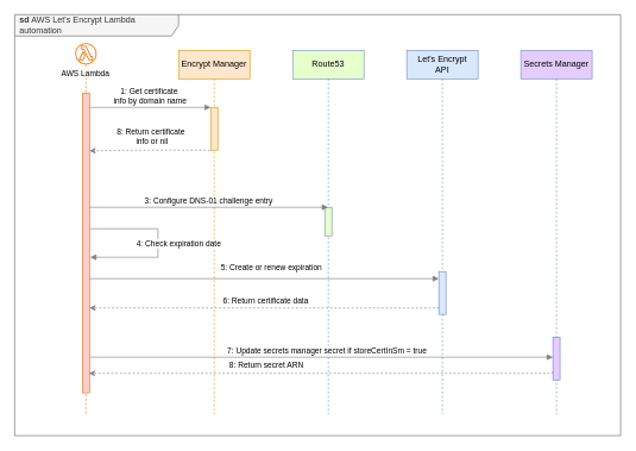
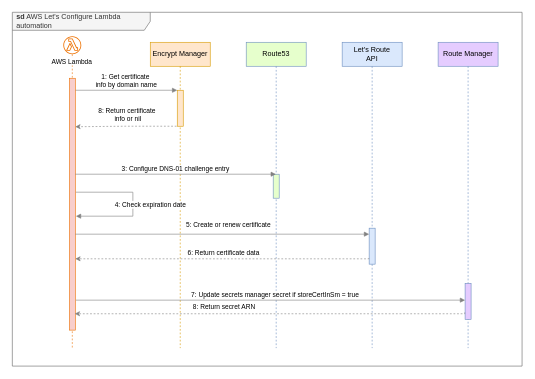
  <mxCell id="0" />
  <mxCell id="1" parent="0" />
- <mxCell id="2" value="&lt;b&gt;sd&lt;/b&gt; AWS Let's Encrypt Lambda automation" style="shape=umlFrame;whiteSpace=wrap;html=1;width=230;height=30;boundedLbl=1;verticalAlign=middle;align=left;spacingLeft=5;fillColor=#f5f5f5;fontColor=#333333;strokeColor=#666666;" parent="1" vertex="1"><mxGeometry x="20" y="20" width="850" height="590" as="geometry" /></mxCell>
+ <mxCell id="2" value="&lt;b&gt;sd&lt;/b&gt; AWS Let's Configure Lambda automation" style="shape=umlFrame;whiteSpace=wrap;html=1;width=230;height=30;boundedLbl=1;verticalAlign=middle;align=left;spacingLeft=5;fillColor=#f5f5f5;fontColor=#333333;strokeColor=#666666;" parent="1" vertex="1"><mxGeometry x="20" y="20" width="850" height="590" as="geometry" /></mxCell>
  <mxCell id="3" value="Encrypt Manager" style="shape=umlLifeline;perimeter=lifelinePerimeter;whiteSpace=wrap;html=1;container=1;collapsible=0;recursiveResize=0;outlineConnect=0;fillColor=#ffe6cc;strokeColor=#d79b00;" parent="1" vertex="1"><mxGeometry x="250" y="70" width="100" height="510" as="geometry" /></mxCell>
  <mxCell id="4" value="" style="html=1;points=[];perimeter=orthogonalPerimeter;fillColor=#ffe6cc;strokeColor=#d79b00;" parent="3" vertex="1"><mxGeometry x="45" y="80" width="10" height="60" as="geometry" /></mxCell>
  <mxCell id="5" value="1: Get certificate&amp;nbsp;&lt;div&gt;info by domain name&lt;/div&gt;" style="html=1;verticalAlign=bottom;endArrow=block;entryX=0;entryY=0;rounded=0;strokeColor=#808080;" parent="1" source="11" target="4" edge="1"><mxGeometry relative="1" as="geometry"><mxPoint x="225" y="150" as="sourcePoint" /><mxPoint as="offset" /></mxGeometry></mxCell>
  <mxCell id="6" value="Route53" style="shape=umlLifeline;perimeter=lifelinePerimeter;whiteSpace=wrap;html=1;container=1;collapsible=0;recursiveResize=0;outlineConnect=0;fillColor=#E6FFCC;strokeColor=#6c8ebf;" parent="1" vertex="1"><mxGeometry x="410" y="70" width="100" height="510" as="geometry" /></mxCell>
  <mxCell id="7" value="" style="html=1;points=[];perimeter=orthogonalPerimeter;fillColor=#E6FFCC;strokeColor=#6c8ebf;" parent="6" vertex="1"><mxGeometry x="45" y="220" width="10" height="40" as="geometry" /></mxCell>
  <mxCell id="8" value="" style="sketch=0;outlineConnect=0;fontColor=#232F3E;gradientColor=none;fillColor=#ED7100;strokeColor=none;dashed=0;verticalLabelPosition=bottom;verticalAlign=top;align=center;html=1;fontSize=12;fontStyle=0;aspect=fixed;pointerEvents=1;shape=mxgraph.aws4.lambda_function;" parent="1" vertex="1"><mxGeometry x="105" y="60" width="30" height="30" as="geometry" /></mxCell>
  <mxCell id="9" style="edgeStyle=orthogonalEdgeStyle;rounded=0;orthogonalLoop=1;jettySize=auto;html=1;strokeColor=#eb7100;dashed=1;endArrow=none;endFill=0;" parent="1" source="8" edge="1"><mxGeometry relative="1" as="geometry"><mxPoint x="120" y="580" as="targetPoint" /></mxGeometry></mxCell>
  <mxCell id="10" value="AWS Lambda" style="edgeLabel;html=1;align=center;verticalAlign=middle;resizable=0;points=[];" parent="9" vertex="1" connectable="0"><mxGeometry x="-0.956" y="-2" relative="1" as="geometry"><mxPoint as="offset" /></mxGeometry></mxCell>
  <mxCell id="11" value="" style="html=1;points=[];perimeter=orthogonalPerimeter;fillColor=#f8cecc;strokeColor=#ed7100;" parent="1" vertex="1"><mxGeometry x="115" y="130" width="10" height="420" as="geometry" /></mxCell>
- <mxCell id="12" value="Let's Encrypt&lt;div&gt;API&lt;/div&gt;" style="shape=umlLifeline;perimeter=lifelinePerimeter;whiteSpace=wrap;html=1;container=1;collapsible=0;recursiveResize=0;outlineConnect=0;fillColor=#dae8fc;strokeColor=#6c8ebf;" parent="1" vertex="1"><mxGeometry x="570" y="70" width="100" height="510" as="geometry" /></mxCell>
+ <mxCell id="12" value="Let's Route&lt;div&gt;API&lt;/div&gt;" style="shape=umlLifeline;perimeter=lifelinePerimeter;whiteSpace=wrap;html=1;container=1;collapsible=0;recursiveResize=0;outlineConnect=0;fillColor=#dae8fc;strokeColor=#6c8ebf;" parent="1" vertex="1"><mxGeometry x="570" y="70" width="100" height="510" as="geometry" /></mxCell>
  <mxCell id="13" value="" style="html=1;points=[];perimeter=orthogonalPerimeter;fillColor=#dae8fc;strokeColor=#6c8ebf;" parent="12" vertex="1"><mxGeometry x="45" y="310" width="10" height="60" as="geometry" /></mxCell>
- <mxCell id="14" value="&lt;div&gt;Secrets Manager&lt;/div&gt;" style="shape=umlLifeline;perimeter=lifelinePerimeter;whiteSpace=wrap;html=1;container=1;collapsible=0;recursiveResize=0;outlineConnect=0;fillColor=#E5CCFF;strokeColor=#6c8ebf;" parent="1" vertex="1"><mxGeometry x="730" y="70" width="100" height="510" as="geometry" /></mxCell>
+ <mxCell id="14" value="&lt;div&gt;Route Manager&lt;/div&gt;" style="shape=umlLifeline;perimeter=lifelinePerimeter;whiteSpace=wrap;html=1;container=1;collapsible=0;recursiveResize=0;outlineConnect=0;fillColor=#E5CCFF;strokeColor=#6c8ebf;" parent="1" vertex="1"><mxGeometry x="730" y="70" width="100" height="510" as="geometry" /></mxCell>
  <mxCell id="15" value="" style="html=1;points=[];perimeter=orthogonalPerimeter;fillColor=#E5CCFF;strokeColor=#6c8ebf;" parent="14" vertex="1"><mxGeometry x="45" y="402" width="10" height="60" as="geometry" /></mxCell>
  <mxCell id="16" value="&lt;div&gt;3: Configure DNS-01 challenge entry&lt;/div&gt;" style="html=1;verticalAlign=bottom;endArrow=block;rounded=0;strokeColor=#808080;" parent="1" target="6" edge="1"><mxGeometry relative="1" as="geometry"><mxPoint x="125" y="290" as="sourcePoint" /><mxPoint x="295" y="290" as="targetPoint" /><mxPoint as="offset" /></mxGeometry></mxCell>
  <mxCell id="17" value="&lt;div&gt;4: Check expiration date&lt;/div&gt;" style="html=1;verticalAlign=bottom;endArrow=block;rounded=0;strokeColor=#808080;" parent="1" edge="1"><mxGeometry x="0.087" y="29" relative="1" as="geometry"><mxPoint x="126" y="320" as="sourcePoint" /><mxPoint x="126" y="360" as="targetPoint" /><mxPoint as="offset" /><Array as="points"><mxPoint x="221" y="320" /><mxPoint x="221" y="360" /></Array></mxGeometry></mxCell>
  <mxCell id="18" style="edgeStyle=orthogonalEdgeStyle;rounded=0;orthogonalLoop=1;jettySize=auto;html=1;entryX=1.118;entryY=0.121;entryDx=0;entryDy=0;entryPerimeter=0;dashed=1;strokeColor=#808080;" parent="1" edge="1"><mxGeometry relative="1" as="geometry"><mxPoint x="293.82" y="210" as="sourcePoint" /><mxPoint x="125" y="210.82" as="targetPoint" /><Array as="points"><mxPoint x="208.82" y="210" /><mxPoint x="208.82" y="210" /></Array></mxGeometry></mxCell>
  <mxCell id="19" value="&lt;span style=&quot;color: rgba(0, 0, 0, 0); font-family: monospace; font-size: 0px; text-align: start; background-color: rgb(251, 251, 251);&quot;&gt;%3CmxGraphModel%3E%3Croot%3E%3CmxCell%20id%3D%220%22%2F%3E%3CmxCell%20id%3D%221%22%20parent%3D%220%22%2F%3E%3CmxCell%20id%3D%222%22%20value%3D%222%3A%20Return%20certificate%26lt%3Bdiv%26gt%3B%26amp%3Bnbsp%3Binfo%20or%20nil%26lt%3B%2Fdiv%26gt%3B%22%20style%3D%22edgeLabel%3Bhtml%3D1%3Balign%3Dcenter%3BverticalAlign%3Dmiddle%3Bresizable%3D0%3Bpoints%3D%5B%5D%3B%22%20vertex%3D%221%22%20connectable%3D%220%22%20parent%3D%221%22%3E%3CmxGeometry%20x%3D%22230.455%22%20y%3D%22200%22%20as%3D%22geometry%22%2F%3E%3C%2FmxCell%3E%3C%2Froot%3E%3C%2FmxGraphModel%3E&lt;/span&gt;" style="edgeLabel;html=1;align=center;verticalAlign=middle;resizable=0;points=[];" parent="18" vertex="1" connectable="0"><mxGeometry x="0.609" y="1" relative="1" as="geometry"><mxPoint as="offset" /></mxGeometry></mxCell>
  <mxCell id="20" value="8: Return certificate&lt;div&gt;&amp;nbsp;info or nil&lt;/div&gt;" style="edgeLabel;html=1;align=center;verticalAlign=middle;resizable=0;points=[];" parent="1" vertex="1" connectable="0"><mxGeometry x="210.005" y="190" as="geometry" /></mxCell>
  <mxCell id="21" value="" style="html=1;verticalAlign=bottom;endArrow=block;rounded=0;strokeColor=#808080;" parent="1" edge="1"><mxGeometry relative="1" as="geometry"><mxPoint x="125" y="390" as="sourcePoint" /><mxPoint x="615" y="390" as="targetPoint" /><mxPoint as="offset" /></mxGeometry></mxCell>
  <mxCell id="22" style="edgeStyle=orthogonalEdgeStyle;rounded=0;orthogonalLoop=1;jettySize=auto;html=1;dashed=1;entryX=1.054;entryY=0.693;entryDx=0;entryDy=0;entryPerimeter=0;strokeColor=#808080;" parent="1" edge="1"><mxGeometry relative="1" as="geometry"><mxPoint x="614.46" y="430" as="sourcePoint" /><mxPoint x="125" y="431.06" as="targetPoint" /><Array as="points"><mxPoint x="615" y="431" /></Array></mxGeometry></mxCell>
  <mxCell id="23" value="6: Return certificate data" style="edgeLabel;html=1;align=center;verticalAlign=middle;resizable=0;points=[];" parent="22" vertex="1" connectable="0"><mxGeometry x="-0.196" relative="1" as="geometry"><mxPoint x="-47" y="-11" as="offset" /></mxGeometry></mxCell>
- <mxCell id="24" value="&lt;span style=&quot;font-size: 11px; background-color: rgb(255, 255, 255);&quot;&gt;5: Create or renew expiration&lt;/span&gt;" style="text;html=1;align=center;verticalAlign=middle;resizable=0;points=[];autosize=1;strokeColor=none;fillColor=none;" parent="1" vertex="1"><mxGeometry x="300" y="360" width="160" height="30" as="geometry" /></mxCell>
+ <mxCell id="24" value="&lt;span style=&quot;font-size: 11px; background-color: rgb(255, 255, 255);&quot;&gt;5: Create or renew certificate&lt;/span&gt;" style="text;html=1;align=center;verticalAlign=middle;resizable=0;points=[];autosize=1;strokeColor=none;fillColor=none;" parent="1" vertex="1"><mxGeometry x="300" y="360" width="160" height="30" as="geometry" /></mxCell>
  <mxCell id="25" value="" style="html=1;verticalAlign=bottom;endArrow=block;rounded=0;strokeColor=#808080;" parent="1" target="15" edge="1"><mxGeometry relative="1" as="geometry"><mxPoint x="126" y="500" as="sourcePoint" /><mxPoint x="616" y="500" as="targetPoint" /><mxPoint as="offset" /></mxGeometry></mxCell>
  <mxCell id="26" value="7: Update secrets manager secret if&amp;nbsp;storeCertInSm = true&amp;nbsp;&amp;nbsp;" style="edgeLabel;html=1;align=center;verticalAlign=middle;resizable=0;points=[];" parent="25" vertex="1" connectable="0"><mxGeometry x="-0.036" y="2" relative="1" as="geometry"><mxPoint x="21" y="-8" as="offset" /></mxGeometry></mxCell>
  <mxCell id="27" style="edgeStyle=orthogonalEdgeStyle;rounded=0;orthogonalLoop=1;jettySize=auto;html=1;dashed=1;entryX=0.911;entryY=0.935;entryDx=0;entryDy=0;entryPerimeter=0;strokeColor=#808080;exitX=-0.064;exitY=0.808;exitDx=0;exitDy=0;exitPerimeter=0;" parent="1" source="15" target="11" edge="1"><mxGeometry relative="1" as="geometry"><mxPoint x="770" y="521" as="sourcePoint" /><mxPoint x="280" y="521.06" as="targetPoint" /><Array as="points"><mxPoint x="774" y="523" /></Array></mxGeometry></mxCell>
  <mxCell id="28" value="8: Return secret ARN" style="edgeLabel;html=1;align=center;verticalAlign=middle;resizable=0;points=[];" parent="27" vertex="1" connectable="0"><mxGeometry x="-0.196" relative="1" as="geometry"><mxPoint x="-142" y="-11" as="offset" /></mxGeometry></mxCell>
